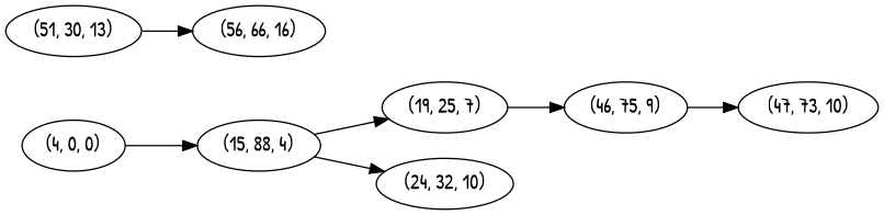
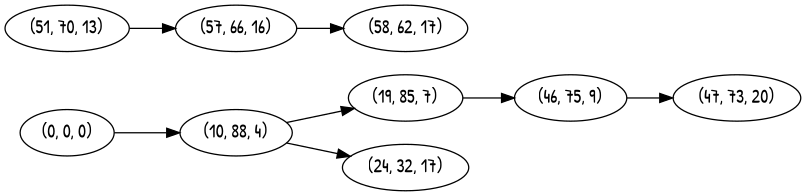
  digraph {
    fontname="Patrick Hand"
    rankdir=LR
    node [fontname="Patrick Hand"]
    edge [fontname="Patrick Hand"]
-   "(0, 0, 0)" [label="(4, 0, 0)"]
-   "(15, 88, 4)"
-   "(19, 85, 7)" [label="(19, 25, 7)"]
-   "(24, 32, 10)"
+   "(0, 0, 0)"
+   "(15, 88, 4)" [label="(10, 88, 4)"]
+   "(19, 85, 7)"
+   "(24, 32, 10)" [label="(24, 32, 17)"]
    "(46, 75, 9)"
-   "(47, 73, 10)"
-   "(51, 70, 13)" [label="(51, 30, 13)"]
-   "(56, 66, 16)"
+   "(47, 73, 10)" [label="(47, 73, 20)"]
+   "(51, 70, 13)"
+   "(56, 66, 16)" [label="(57, 66, 16)"]
+   "(58, 62, 17)"
    "(0, 0, 0)" -> "(15, 88, 4)"
    "(15, 88, 4)" -> "(19, 85, 7)"
    "(15, 88, 4)" -> "(24, 32, 10)"
    "(19, 85, 7)" -> "(46, 75, 9)"
    "(46, 75, 9)" -> "(47, 73, 10)"
    "(51, 70, 13)" -> "(56, 66, 16)"
+   "(56, 66, 16)" -> "(58, 62, 17)"
  }
